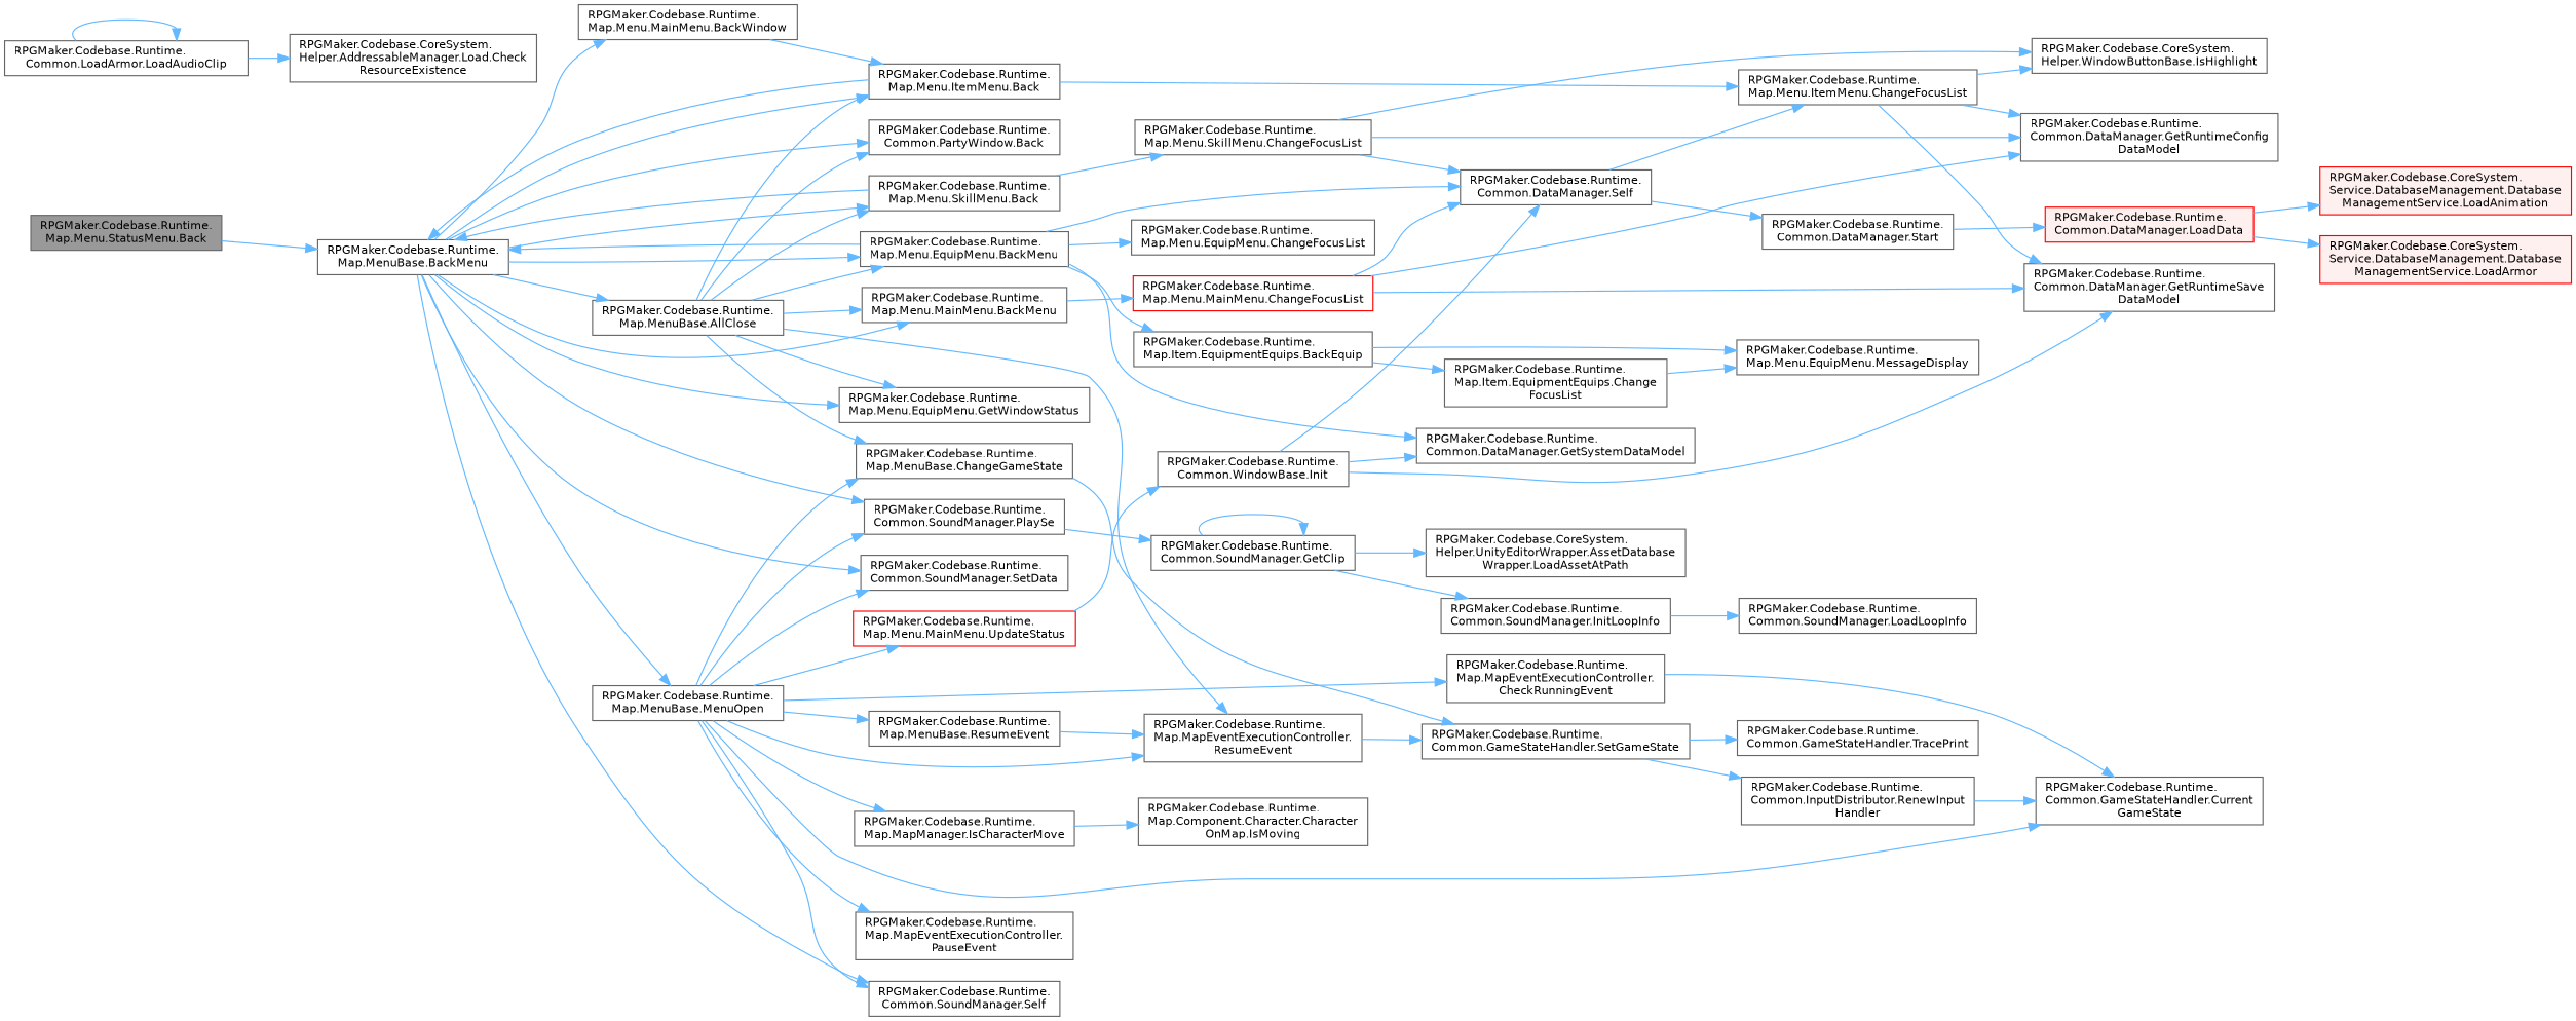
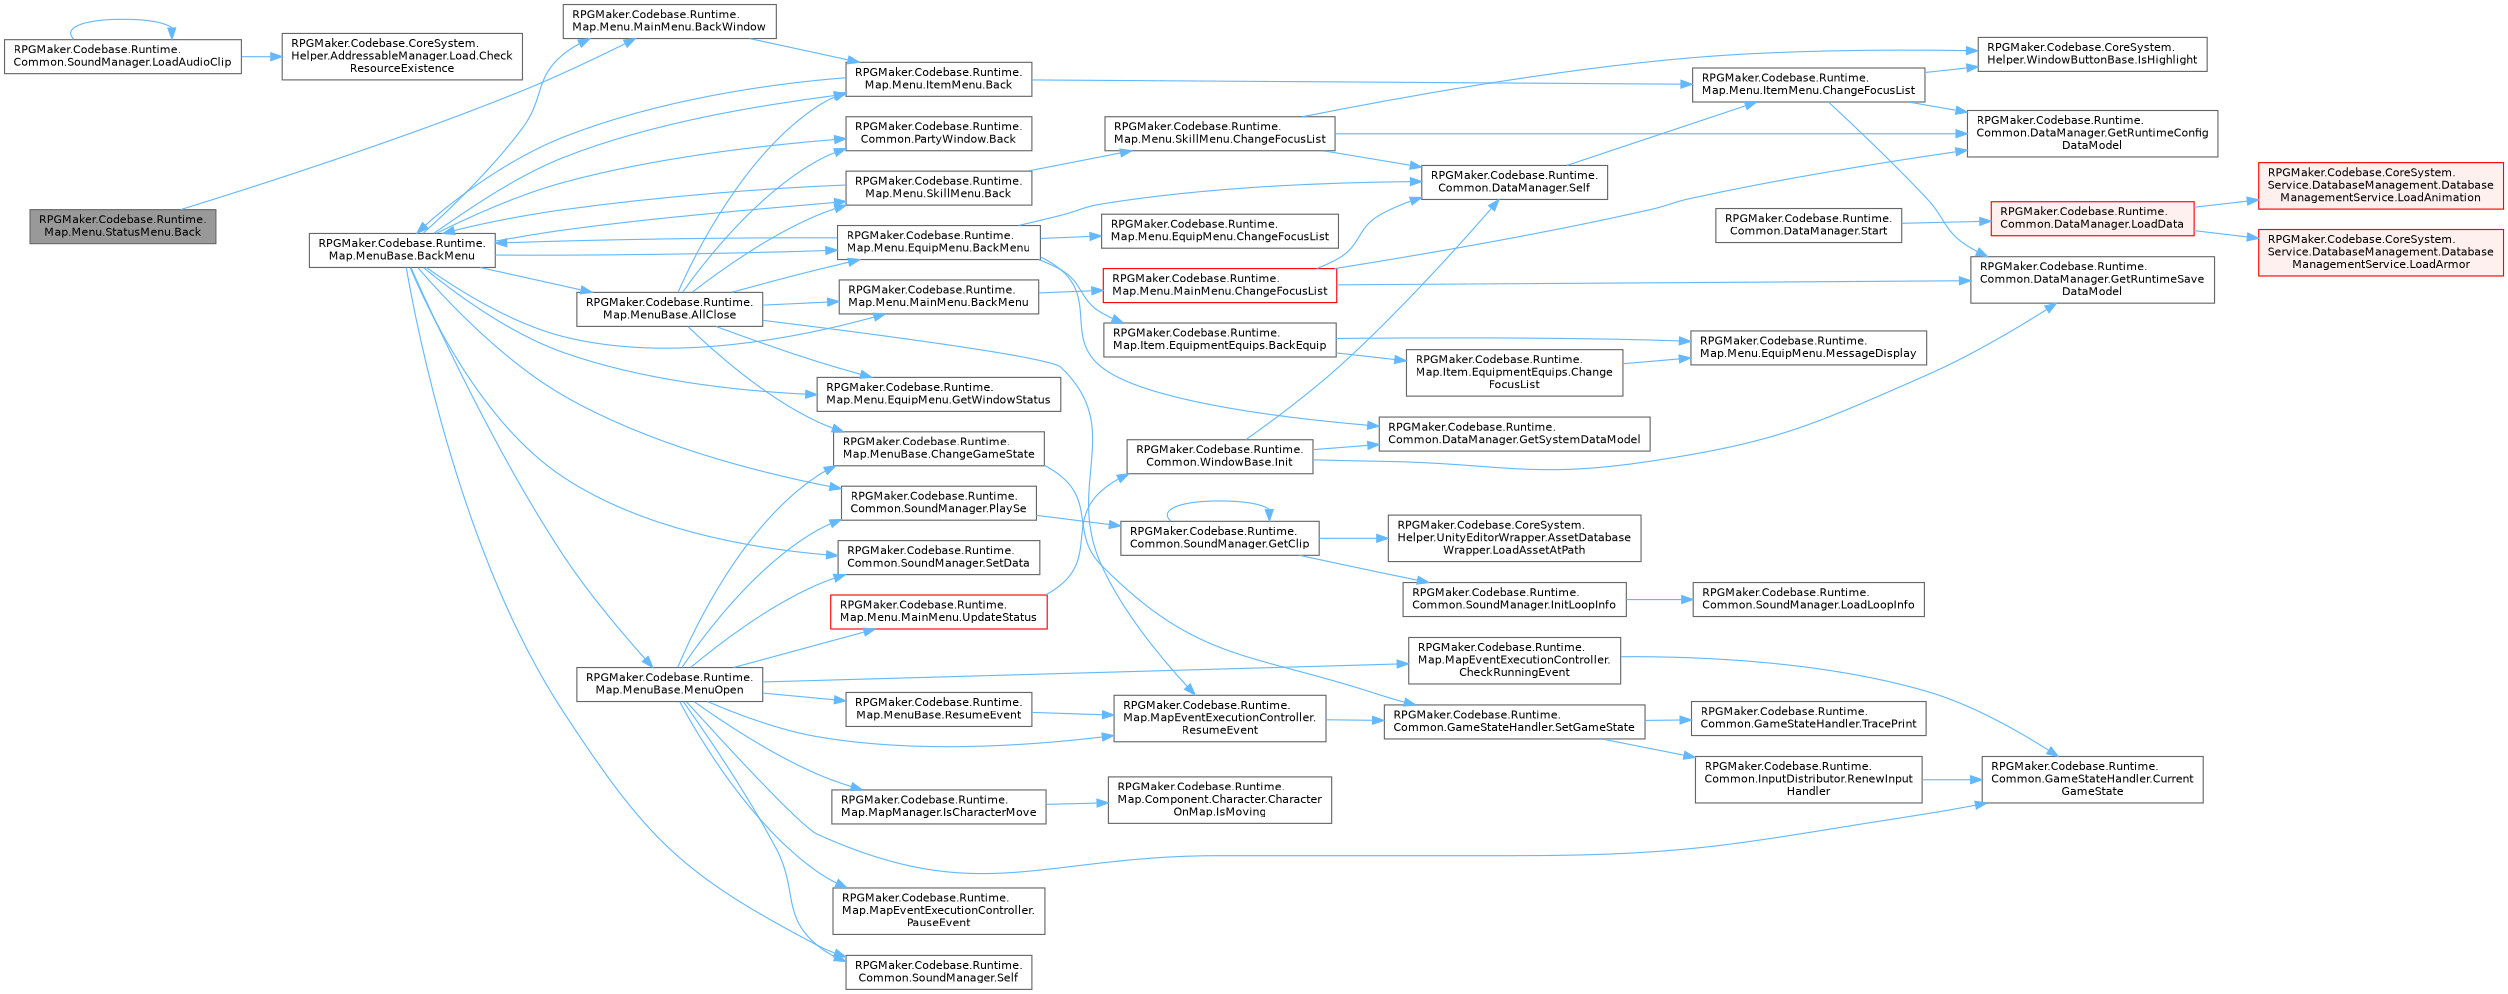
  digraph {
    rankdir=LR
    node [color=grey40 fillcolor=white fontname=Helvetica fontsize=10 shape=box style=filled]
    edge [color=steelblue1 fontname=Helvetica fontsize=10 labelfontname=Helvetica labelfontsize=10 style=solid]
    n1 [color=gray40 fillcolor=grey60 fontcolor=black height=0.2 label="RPGMaker.Codebase.Runtime.\lMap.Menu.StatusMenu.Back" width=0.4]
    n2 [height=0.2 label="RPGMaker.Codebase.Runtime.\lMap.MenuBase.BackMenu" width=0.4]
    n3 [height=0.2 label="RPGMaker.Codebase.Runtime.\lMap.MenuBase.AllClose" width=0.4]
    n4 [height=0.2 label="RPGMaker.Codebase.Runtime.\lCommon.PartyWindow.Back" width=0.4]
    n5 [height=0.2 label="RPGMaker.Codebase.Runtime.\lMap.Menu.ItemMenu.Back" width=0.4]
    n6 [height=0.2 label="RPGMaker.Codebase.Runtime.\lMap.Menu.SkillMenu.Back" width=0.4]
    n7 [height=0.2 label="RPGMaker.Codebase.Runtime.\lMap.Menu.EquipMenu.BackMenu" width=0.4]
    n8 [height=0.2 label="RPGMaker.Codebase.Runtime.\lMap.Menu.MainMenu.BackMenu" width=0.4]
    n9 [height=0.2 label="RPGMaker.Codebase.Runtime.\lMap.Menu.EquipMenu.GetWindowStatus" width=0.4]
    n10 [height=0.2 label="RPGMaker.Codebase.Runtime.\lMap.Menu.MainMenu.BackWindow" width=0.4]
    n11 [height=0.2 label="RPGMaker.Codebase.Runtime.\lMap.MenuBase.MenuOpen" width=0.4]
    n12 [height=0.2 label="RPGMaker.Codebase.Runtime.\lCommon.SoundManager.PlaySe" width=0.4]
    n13 [height=0.2 label="RPGMaker.Codebase.Runtime.\lCommon.SoundManager.Self" width=0.4]
    n14 [height=0.2 label="RPGMaker.Codebase.Runtime.\lCommon.SoundManager.SetData" width=0.4]
    n15 [height=0.2 label="RPGMaker.Codebase.Runtime.\lMap.MenuBase.ChangeGameState" width=0.4]
    n16 [height=0.2 label="RPGMaker.Codebase.Runtime.\lMap.MapEventExecutionController.\lResumeEvent" width=0.4]
    n17 [height=0.2 label="RPGMaker.Codebase.Runtime.\lMap.Menu.ItemMenu.ChangeFocusList" width=0.4]
    n18 [height=0.2 label="RPGMaker.Codebase.Runtime.\lMap.Menu.SkillMenu.ChangeFocusList" width=0.4]
    n19 [height=0.2 label="RPGMaker.Codebase.Runtime.\lCommon.DataManager.Self" width=0.4]
    n20 [height=0.2 label="RPGMaker.Codebase.Runtime.\lMap.Item.EquipmentEquips.BackEquip" width=0.4]
    n21 [height=0.2 label="RPGMaker.Codebase.Runtime.\lMap.Menu.EquipMenu.ChangeFocusList" width=0.4]
    n22 [height=0.2 label="RPGMaker.Codebase.Runtime.\lCommon.DataManager.GetSystemDataModel" width=0.4]
    n23 [color=red height=0.2 label="RPGMaker.Codebase.Runtime.\lMap.Menu.MainMenu.ChangeFocusList" width=0.4]
    n24 [height=0.2 label="RPGMaker.Codebase.Runtime.\lCommon.GameStateHandler.Current\lGameState" width=0.4]
    n25 [height=0.2 label="RPGMaker.Codebase.Runtime.\lMap.MapEventExecutionController.\lCheckRunningEvent" width=0.4]
    n26 [height=0.2 label="RPGMaker.Codebase.Runtime.\lMap.MapManager.IsCharacterMove" width=0.4]
    n27 [height=0.2 label="RPGMaker.Codebase.Runtime.\lMap.MapEventExecutionController.\lPauseEvent" width=0.4]
    n28 [height=0.2 label="RPGMaker.Codebase.Runtime.\lMap.MenuBase.ResumeEvent" width=0.4]
    n29 [color=red height=0.2 label="RPGMaker.Codebase.Runtime.\lMap.Menu.MainMenu.UpdateStatus" width=0.4]
    n30 [height=0.2 label="RPGMaker.Codebase.Runtime.\lCommon.SoundManager.GetClip" width=0.4]
    n31 [height=0.2 label="RPGMaker.Codebase.Runtime.\lCommon.GameStateHandler.SetGameState" width=0.4]
    n32 [height=0.2 label="RPGMaker.Codebase.Runtime.\lCommon.DataManager.GetRuntimeConfig\lDataModel" width=0.4]
    n33 [height=0.2 label="RPGMaker.Codebase.Runtime.\lCommon.DataManager.GetRuntimeSave\lDataModel" width=0.4]
    n34 [height=0.2 label="RPGMaker.Codebase.CoreSystem.\lHelper.WindowButtonBase.IsHighlight" width=0.4]
    n35 [height=0.2 label="RPGMaker.Codebase.Runtime.\lCommon.DataManager.Start" width=0.4]
    n36 [color=red fillcolor="#FFF0F0" height=0.2 label="RPGMaker.Codebase.Runtime.\lCommon.DataManager.LoadData" width=0.4]
    n37 [color=red fillcolor="#FFF0F0" height=0.2 label="RPGMaker.Codebase.CoreSystem.\lService.DatabaseManagement.Database\lManagementService.LoadAnimation" width=0.4]
    n38 [color=red fillcolor="#FFF0F0" height=0.2 label="RPGMaker.Codebase.CoreSystem.\lService.DatabaseManagement.Database\lManagementService.LoadArmor" width=0.4]
    n39 [height=0.2 label="RPGMaker.Codebase.Runtime.\lMap.Item.EquipmentEquips.Change\lFocusList" width=0.4]
    n40 [height=0.2 label="RPGMaker.Codebase.Runtime.\lMap.Menu.EquipMenu.MessageDisplay" width=0.4]
    n41 [height=0.2 label="RPGMaker.Codebase.Runtime.\lCommon.InputDistributor.RenewInput\lHandler" width=0.4]
    n42 [height=0.2 label="RPGMaker.Codebase.Runtime.\lCommon.GameStateHandler.TracePrint" width=0.4]
    n43 [height=0.2 label="RPGMaker.Codebase.Runtime.\lMap.Component.Character.Character\lOnMap.IsMoving" width=0.4]
    n44 [height=0.2 label="RPGMaker.Codebase.Runtime.\lCommon.WindowBase.Init" width=0.4]
    n45 [height=0.2 label="RPGMaker.Codebase.Runtime.\lCommon.SoundManager.InitLoopInfo" width=0.4]
    n46 [height=0.2 label="RPGMaker.Codebase.CoreSystem.\lHelper.UnityEditorWrapper.AssetDatabase\lWrapper.LoadAssetAtPath" width=0.4]
    n47 [height=0.2 label="RPGMaker.Codebase.Runtime.\lCommon.SoundManager.LoadLoopInfo" width=0.4]
-   n48 [height=0.2 label="RPGMaker.Codebase.Runtime.\lCommon.LoadArmor.LoadAudioClip" width=0.4]
+   n48 [height=0.2 label="RPGMaker.Codebase.Runtime.\lCommon.SoundManager.LoadAudioClip" width=0.4]
    n49 [height=0.2 label="RPGMaker.Codebase.CoreSystem.\lHelper.AddressableManager.Load.Check\lResourceExistence" width=0.4]
-   n1 -> n2
+   n1 -> n10
    n2 -> n3
    n2 -> n4
    n2 -> n5
    n2 -> n6
    n2 -> n7
    n2 -> n8
    n2 -> n9
    n2 -> n10
    n2 -> n11
    n2 -> n12
    n2 -> n13
    n2 -> n14
    n3 -> n4
    n3 -> n5
    n3 -> n6
    n3 -> n7
    n3 -> n8
    n3 -> n9
    n3 -> n15
    n3 -> n16
    n5 -> n2
    n5 -> n17
    n6 -> n2
    n6 -> n18
    n7 -> n2
    n7 -> n19
    n7 -> n20
    n7 -> n21
    n7 -> n22
    n8 -> n23
    n10 -> n5
    n11 -> n12
    n11 -> n13
    n11 -> n14
    n11 -> n15
    n11 -> n16
    n11 -> n24
    n11 -> n25
    n11 -> n26
    n11 -> n27
    n11 -> n28
    n11 -> n29
    n12 -> n30
    n15 -> n31
    n16 -> n31
    n17 -> n32
    n17 -> n33
    n17 -> n34
    n18 -> n19
    n18 -> n32
    n18 -> n34
    n19 -> n17
-   n19 -> n35
    n20 -> n39
    n20 -> n40
    n23 -> n19
    n23 -> n32
    n23 -> n33
    n25 -> n24
    n26 -> n43
    n28 -> n16
    n29 -> n44
    n30 -> n30
    n30 -> n45
    n30 -> n46
    n31 -> n41
    n31 -> n42
    n35 -> n36
    n36 -> n37
    n36 -> n38
    n39 -> n40
    n41 -> n24
    n44 -> n19
    n44 -> n22
    n44 -> n33
    n45 -> n47
    n48 -> n48
    n48 -> n49
  }
